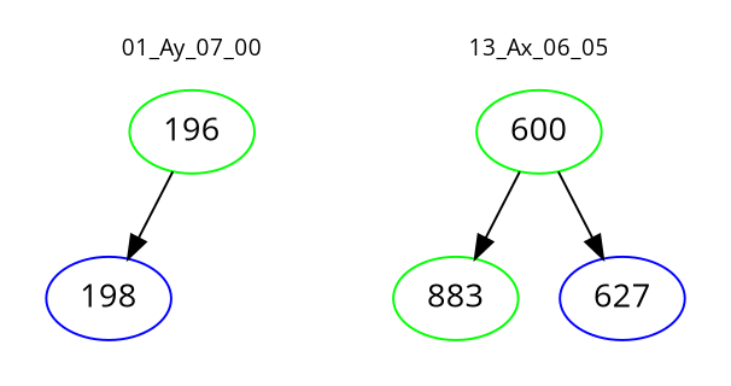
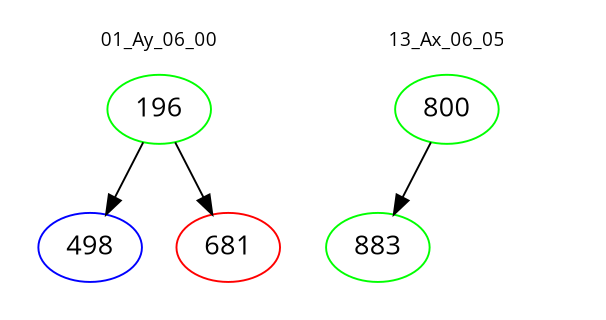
  digraph {
    fontname="Open Sans"
    node [color=green fontname="Open Sans"]
    edge [color=black fontname="Open Sans"]
    n1 [label=196]
-   n2 [color=blue label=198]
-   n4 [label=600]
+   n2 [color=blue label=498]
+   n3 [color=red label=681]
+   n4 [label=800]
    n5 [label=883]
-   n6 [color=blue label=627]
    subgraph cluster_1 {
      color=white
      fontsize=10
-     label="01_Ay_07_00"
+     label="01_Ay_06_00"
      n1
      n2
+     n3
    }
    subgraph cluster_2 {
      color=white
      fontsize=10
      label="13_Ax_06_05"
      n4
      n5
-     n6
    }
    n1 -> n2
+   n1 -> n3
    n4 -> n5
-   n4 -> n6
  }
